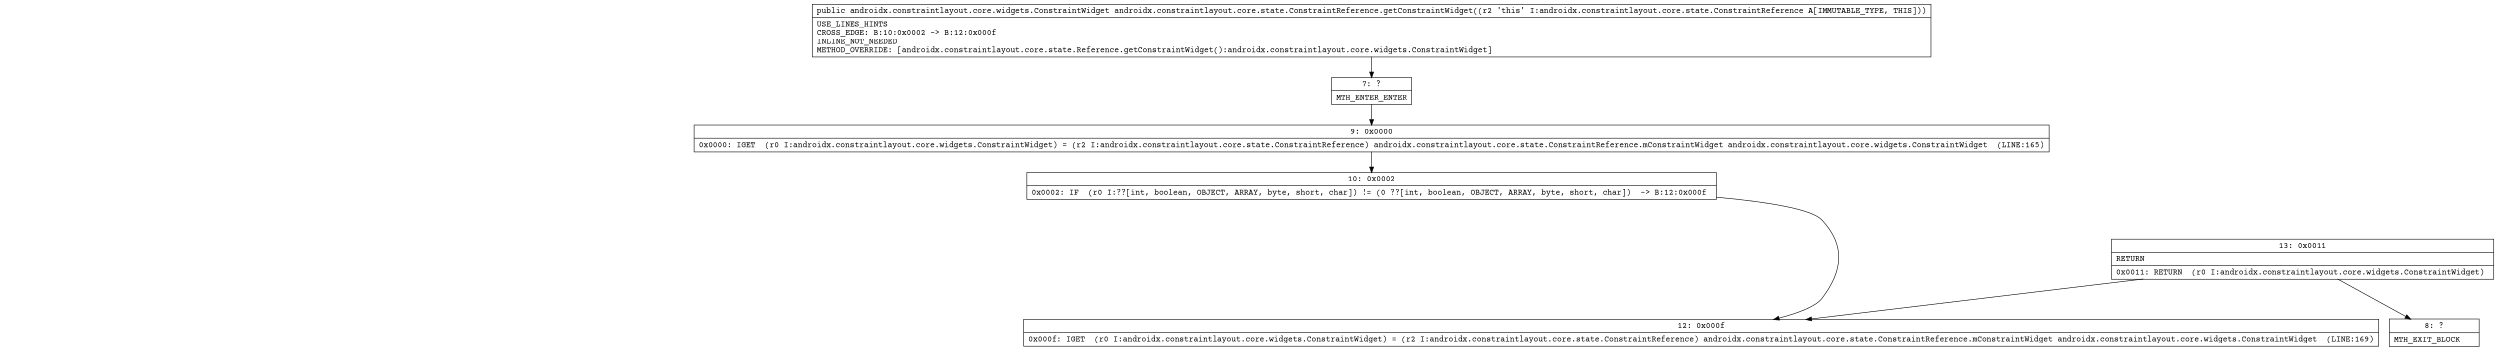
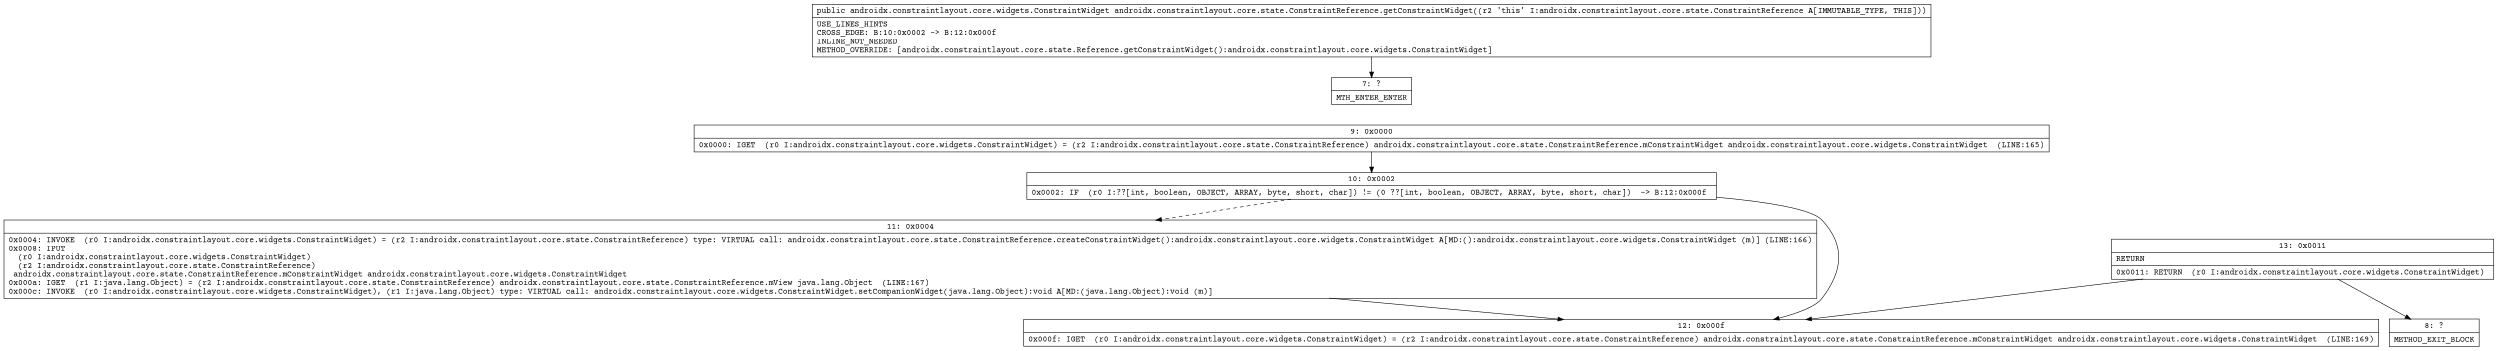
  digraph {
    fontname="Courier Prime"
    node [fontname="Courier Prime" shape=record]
    edge [fontname="Courier Prime"]
    n1 [label="{7\:\ ?|MTH_ENTER_ENTER\l}"]
    n2 [label="{9\:\ 0x0000|0x0000: IGET  (r0 I:androidx.constraintlayout.core.widgets.ConstraintWidget) = (r2 I:androidx.constraintlayout.core.state.ConstraintReference) androidx.constraintlayout.core.state.ConstraintReference.mConstraintWidget androidx.constraintlayout.core.widgets.ConstraintWidget  (LINE:165)\l}"]
    n3 [label="{10\:\ 0x0002|0x0002: IF  (r0 I:??[int, boolean, OBJECT, ARRAY, byte, short, char]) != (0 ??[int, boolean, OBJECT, ARRAY, byte, short, char])  \-\> B:12:0x000f \l}"]
+   n4 [label="{11\:\ 0x0004|0x0004: INVOKE  (r0 I:androidx.constraintlayout.core.widgets.ConstraintWidget) = (r2 I:androidx.constraintlayout.core.state.ConstraintReference) type: VIRTUAL call: androidx.constraintlayout.core.state.ConstraintReference.createConstraintWidget():androidx.constraintlayout.core.widgets.ConstraintWidget A[MD:():androidx.constraintlayout.core.widgets.ConstraintWidget (m)] (LINE:166)\l0x0008: IPUT  \l  (r0 I:androidx.constraintlayout.core.widgets.ConstraintWidget)\l  (r2 I:androidx.constraintlayout.core.state.ConstraintReference)\l androidx.constraintlayout.core.state.ConstraintReference.mConstraintWidget androidx.constraintlayout.core.widgets.ConstraintWidget \l0x000a: IGET  (r1 I:java.lang.Object) = (r2 I:androidx.constraintlayout.core.state.ConstraintReference) androidx.constraintlayout.core.state.ConstraintReference.mView java.lang.Object  (LINE:167)\l0x000c: INVOKE  (r0 I:androidx.constraintlayout.core.widgets.ConstraintWidget), (r1 I:java.lang.Object) type: VIRTUAL call: androidx.constraintlayout.core.widgets.ConstraintWidget.setCompanionWidget(java.lang.Object):void A[MD:(java.lang.Object):void (m)]\l}"]
    n5 [label="{12\:\ 0x000f|0x000f: IGET  (r0 I:androidx.constraintlayout.core.widgets.ConstraintWidget) = (r2 I:androidx.constraintlayout.core.state.ConstraintReference) androidx.constraintlayout.core.state.ConstraintReference.mConstraintWidget androidx.constraintlayout.core.widgets.ConstraintWidget  (LINE:169)\l}"]
    n6 [label="{13\:\ 0x0011|RETURN\l|0x0011: RETURN  (r0 I:androidx.constraintlayout.core.widgets.ConstraintWidget) \l}"]
-   n7 [label="{8\:\ ?|MTH_EXIT_BLOCK\l}"]
+   n7 [label="{8\:\ ?|METHOD_EXIT_BLOCK\l}"]
    n8 [label="{public androidx.constraintlayout.core.widgets.ConstraintWidget androidx.constraintlayout.core.state.ConstraintReference.getConstraintWidget((r2 'this' I:androidx.constraintlayout.core.state.ConstraintReference A[IMMUTABLE_TYPE, THIS]))  | USE_LINES_HINTS\lCROSS_EDGE: B:10:0x0002 \-\> B:12:0x000f\lINLINE_NOT_NEEDED\lMETHOD_OVERRIDE: [androidx.constraintlayout.core.state.Reference.getConstraintWidget():androidx.constraintlayout.core.widgets.ConstraintWidget]\l}"]
-   n1 -> n2
    n2 -> n3
+   n3 -> n4 [style=dashed]
    n3 -> n5
+   n4 -> n5
    n6 -> n5
    n6 -> n7
    n8 -> n1
  }
